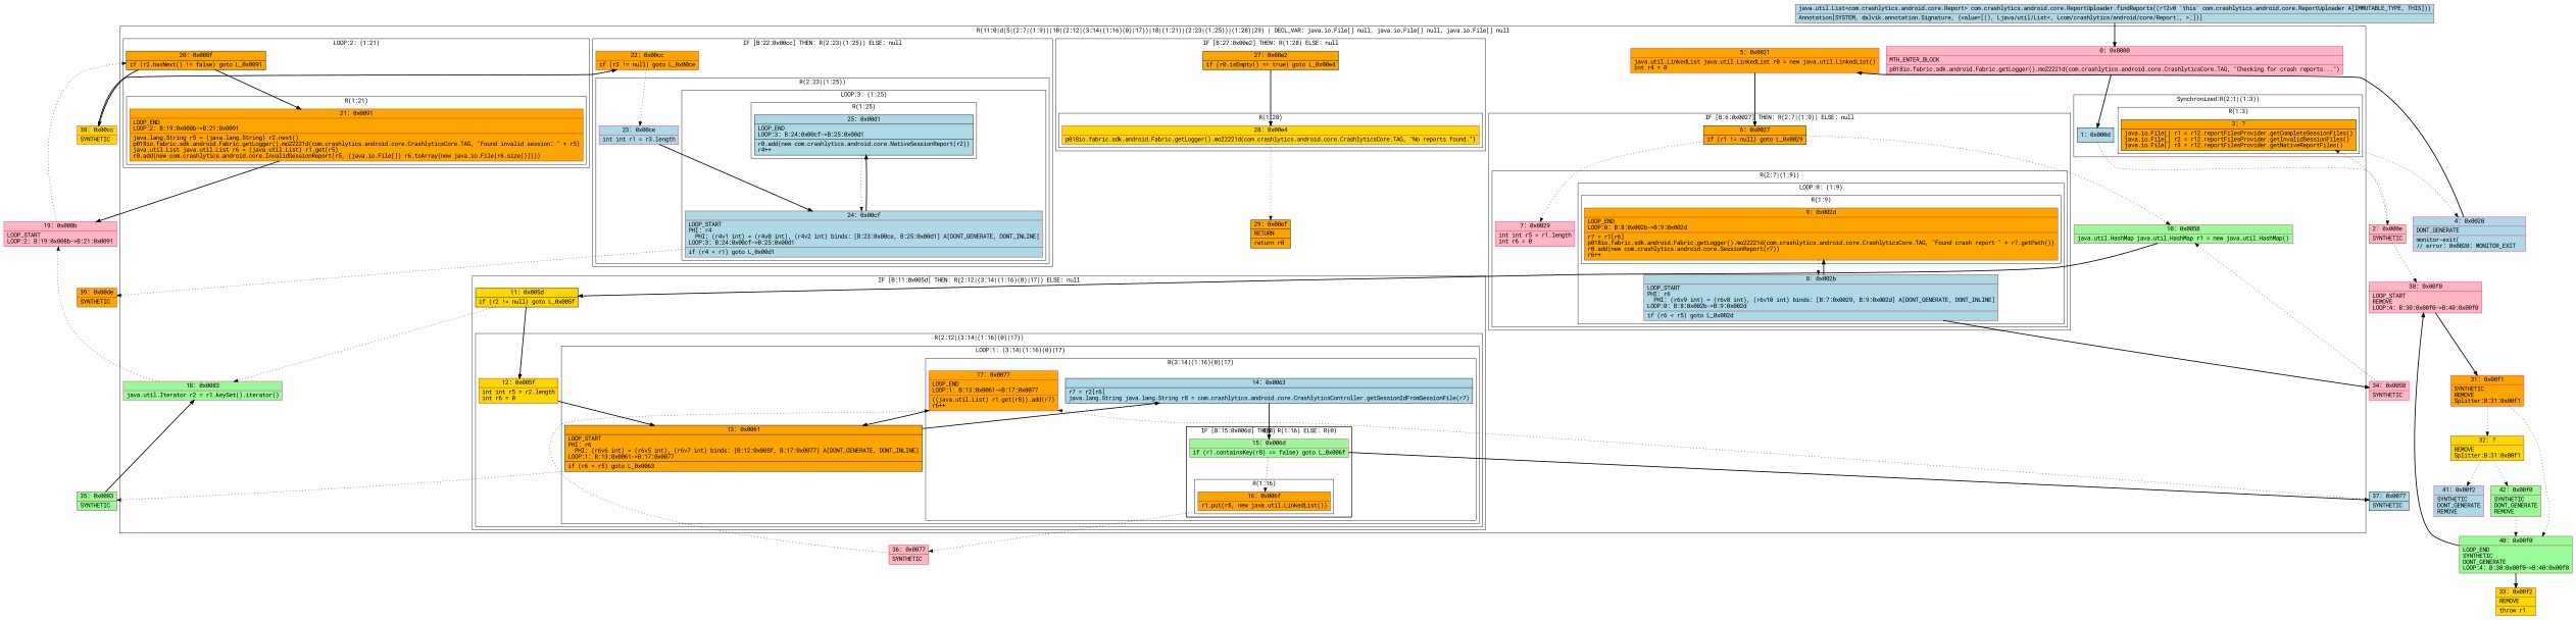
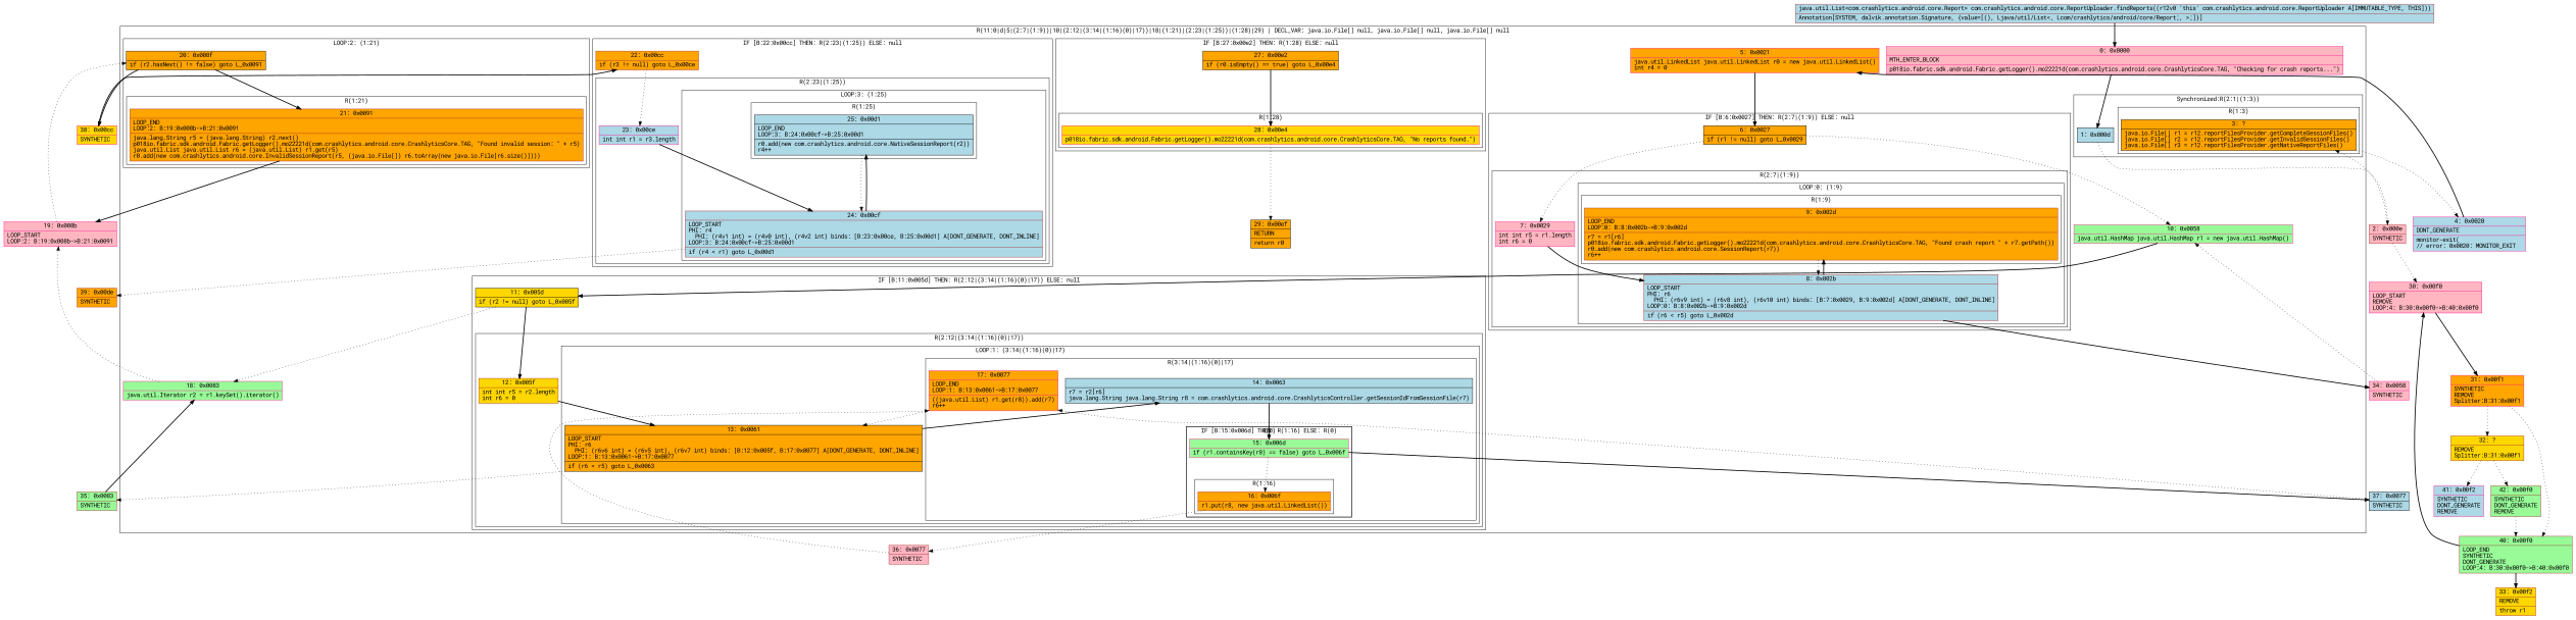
  digraph {
    fontname="Roboto Mono"
    node [color=brown fillcolor=orange fontname="Roboto Mono" shape=record style=filled]
    edge [fontname="Roboto Mono" style=dotted]
    n1 [color=black label="{3\:\ ?|java.io.File[] r1 = r12.reportFilesProvider.getCompleteSessionFiles()\ljava.io.File[] r2 = r12.reportFilesProvider.getInvalidSessionFiles()\ljava.io.File[] r3 = r12.reportFilesProvider.getNativeReportFiles()\l}"]
    n2 [color=black fillcolor=lightblue label="{1\:\ 0x000d}"]
    n3 [label="{9\:\ 0x002d|LOOP_END\lLOOP:0: B:8:0x002b\-\>B:9:0x002d\l|r7 = r1[r6]\lp018io.fabric.sdk.android.Fabric.getLogger().mo22221d(com.crashlytics.android.core.CrashlyticsCore.TAG, \"Found crash report \" + r7.getPath())\lr0.add(new com.crashlytics.android.core.SessionReport(r7))\lr6++\l}"]
    n4 [fillcolor=lightblue label="{8\:\ 0x002b|LOOP_START\lPHI: r6 \l  PHI: (r6v9 int) = (r6v8 int), (r6v10 int) binds: [B:7:0x0029, B:9:0x002d] A[DONT_GENERATE, DONT_INLINE]\lLOOP:0: B:8:0x002b\-\>B:9:0x002d\l|if (r6 \< r5) goto L_0x002d\l}"]
    n5 [color=deeppink fillcolor=lightpink label="{7\:\ 0x0029|int int r5 = r1.length\lint r6 = 0\l}"]
    n6 [color=black label="{6\:\ 0x0027|if (r1 != null) goto L_0x0029\l}"]
    n7 [label="{16\:\ 0x006f|r1.put(r8, new java.util.LinkedList())\l}"]
    n8 [color=deeppink fillcolor=palegreen label="{15\:\ 0x006d|if (r1.containsKey(r8) == false) goto L_0x006f\l}"]
    n9 [color=black fillcolor=lightblue label="{14\:\ 0x0063|r7 = r2[r6]\ljava.lang.String java.lang.String r8 = com.crashlytics.android.core.CrashlyticsController.getSessionIdFromSessionFile(r7)\l}"]
    n10 [color=deeppink label="{17\:\ 0x0077|LOOP_END\lLOOP:1: B:13:0x0061\-\>B:17:0x0077\l|((java.util.List) r1.get(r8)).add(r7)\lr6++\l}"]
    n11 [color=black label="{13\:\ 0x0061|LOOP_START\lPHI: r6 \l  PHI: (r6v6 int) = (r6v5 int), (r6v7 int) binds: [B:12:0x005f, B:17:0x0077] A[DONT_GENERATE, DONT_INLINE]\lLOOP:1: B:13:0x0061\-\>B:17:0x0077\l|if (r6 \< r5) goto L_0x0063\l}"]
    n12 [fillcolor=gold label="{12\:\ 0x005f|int int r5 = r2.length\lint r6 = 0\l}"]
    n13 [color=black fillcolor=gold label="{11\:\ 0x005d|if (r2 != null) goto L_0x005f\l}"]
    n14 [label="{21\:\ 0x0091|LOOP_END\lLOOP:2: B:19:0x008b\-\>B:21:0x0091\l|java.lang.String r5 = (java.lang.String) r2.next()\lp018io.fabric.sdk.android.Fabric.getLogger().mo22221d(com.crashlytics.android.core.CrashlyticsCore.TAG, \"Found invalid session: \" + r5)\ljava.util.List java.util.List r6 = (java.util.List) r1.get(r5)\lr0.add(new com.crashlytics.android.core.InvalidSessionReport(r5, (java.io.File[]) r6.toArray(new java.io.File[r6.size()])))\l}"]
    n15 [color=black label="{20\:\ 0x008f|if (r2.hasNext() != false) goto L_0x0091\l}"]
    n16 [color=black fillcolor=lightblue label="{25\:\ 0x00d1|LOOP_END\lLOOP:3: B:24:0x00cf\-\>B:25:0x00d1\l|r0.add(new com.crashlytics.android.core.NativeSessionReport(r2))\lr4++\l}"]
    n17 [fillcolor=lightblue label="{24\:\ 0x00cf|LOOP_START\lPHI: r4 \l  PHI: (r4v1 int) = (r4v0 int), (r4v2 int) binds: [B:23:0x00ce, B:25:0x00d1] A[DONT_GENERATE, DONT_INLINE]\lLOOP:3: B:24:0x00cf\-\>B:25:0x00d1\l|if (r4 \< r1) goto L_0x00d1\l}"]
    n18 [color=deeppink fillcolor=lightblue label="{23\:\ 0x00ce|int int r1 = r3.length\l}"]
    n19 [label="{22\:\ 0x00cc|if (r3 != null) goto L_0x00ce\l}"]
    n20 [color=deeppink fillcolor=gold label="{28\:\ 0x00e4|p018io.fabric.sdk.android.Fabric.getLogger().mo22221d(com.crashlytics.android.core.CrashlyticsCore.TAG, \"No reports found.\")\l}"]
    n21 [color=black label="{27\:\ 0x00e2|if (r0.isEmpty() == true) goto L_0x00e4\l}"]
    n22 [color=deeppink fillcolor=lightpink label="{0\:\ 0x0000|MTH_ENTER_BLOCK\l|p018io.fabric.sdk.android.Fabric.getLogger().mo22221d(com.crashlytics.android.core.CrashlyticsCore.TAG, \"Checking for crash reports...\")\l}"]
    n23 [color=deeppink label="{5\:\ 0x0021|java.util.LinkedList java.util.LinkedList r0 = new java.util.LinkedList()\lint r4 = 0\l}"]
    n24 [color=deeppink fillcolor=palegreen label="{10\:\ 0x0058|java.util.HashMap java.util.HashMap r1 = new java.util.HashMap()\l}"]
    n25 [color=deeppink fillcolor=palegreen label="{18\:\ 0x0083|java.util.Iterator r2 = r1.keySet().iterator()\l}"]
    n26 [color=black label="{29\:\ 0x00ef|RETURN\l|return r0\l}"]
    n27 [color=deeppink fillcolor=lightblue label="{4\:\ 0x0020|DONT_GENERATE\l|monitor\-exit(\l\/\/ error: 0x0020: MONITOR_EXIT  \l}"]
    n28 [fillcolor=lightpink label="{2\:\ 0x000e|SYNTHETIC\l}"]
    n29 [color=deeppink fillcolor=lightpink label="{34\:\ 0x0058|SYNTHETIC\l}"]
    n30 [fillcolor=lightpink label="{36\:\ 0x0077|SYNTHETIC\l}"]
    n31 [color=black fillcolor=lightblue label="{37\:\ 0x0077|SYNTHETIC\l}"]
    n32 [fillcolor=palegreen label="{35\:\ 0x0083|SYNTHETIC\l}"]
    n33 [color=deeppink fillcolor=lightpink label="{19\:\ 0x008b|LOOP_START\lLOOP:2: B:19:0x008b\-\>B:21:0x0091\l}"]
    n34 [color=deeppink fillcolor=gold label="{38\:\ 0x00cc|SYNTHETIC\l}"]
    n35 [label="{39\:\ 0x00de|SYNTHETIC\l}"]
    n36 [color=deeppink fillcolor=lightpink label="{30\:\ 0x00f0|LOOP_START\lREMOVE\lLOOP:4: B:30:0x00f0\-\>B:40:0x00f0\l}"]
    n37 [color=deeppink label="{31\:\ 0x00f1|SYNTHETIC\lREMOVE\lSplitter:B:31:0x00f1\l}"]
    n38 [fillcolor=gold label="{32\:\ ?|REMOVE\lSplitter:B:31:0x00f1\l}"]
    n39 [fillcolor=palegreen label="{40\:\ 0x00f0|LOOP_END\lSYNTHETIC\lDONT_GENERATE\lLOOP:4: B:30:0x00f0\-\>B:40:0x00f0\l}"]
    n40 [color=deeppink fillcolor=lightblue label="{41\:\ 0x00f2|SYNTHETIC\lDONT_GENERATE\lREMOVE\l}"]
    n41 [fillcolor=palegreen label="{42\:\ 0x00f0|SYNTHETIC\lDONT_GENERATE\lREMOVE\l}"]
    n42 [fillcolor=gold label="{33\:\ 0x00f2|REMOVE\l|throw r1\l}"]
    n43 [fillcolor=lightblue label="{java.util.List\<com.crashlytics.android.core.Report\> com.crashlytics.android.core.ReportUploader.findReports((r12v0 'this' com.crashlytics.android.core.ReportUploader A[IMMUTABLE_TYPE, THIS]))  | Annotation[SYSTEM, dalvik.annotation.Signature, \{value=[(), Ljava\/util\/List\<, Lcom\/crashlytics\/android\/core\/Report;, \>;]\}]\l}"]
    subgraph cluster_1 {
      label="R(11:0|d|5|(2:7|(1:9))|10|(2:12|(3:14|(1:16)(0)|17))|18|(1:21)|(2:23|(1:25))|(1:28)|29) | DECL_VAR: java.io.File[] null, java.io.File[] null, java.io.File[] null\l"
      n22
      n23
      n24
      n25
      n26
      subgraph cluster_2 {
        label="Synchronized:R(2:1|(1:3))"
        n2
        subgraph cluster_3 {
          label="R(1:3)"
          n1
        }
      }
      subgraph cluster_4 {
        label="IF [B:6:0x0027] THEN: R(2:7|(1:9)) ELSE: null"
        n6
        subgraph cluster_5 {
          label="R(2:7|(1:9))"
          n5
          subgraph cluster_6 {
            label="LOOP:0: (1:9)"
            n4
            subgraph cluster_7 {
              label="R(1:9)"
              n3
            }
          }
        }
      }
      subgraph cluster_8 {
        label="IF [B:11:0x005d] THEN: R(2:12|(3:14|(1:16)(0)|17)) ELSE: null"
        n13
        subgraph cluster_9 {
          label="R(2:12|(3:14|(1:16)(0)|17))"
          n12
          subgraph cluster_10 {
            label="LOOP:1: (3:14|(1:16)(0)|17)"
            n11
            subgraph cluster_11 {
              label="R(3:14|(1:16)(0)|17)"
              n9
              n10
              subgraph cluster_12 {
                label="IF [B:15:0x006d] THEN: R(1:16) ELSE: R(0)"
                n8
                subgraph cluster_13 {
                  label="R(1:16)"
                  n7
                }
                subgraph cluster_14 {
                  label="R(0)"
                }
              }
            }
          }
        }
      }
      subgraph cluster_15 {
        label="LOOP:2: (1:21)"
        n15
        subgraph cluster_16 {
          label="R(1:21)"
          n14
        }
      }
      subgraph cluster_17 {
        label="IF [B:22:0x00cc] THEN: R(2:23|(1:25)) ELSE: null"
        n19
        subgraph cluster_18 {
          label="R(2:23|(1:25))"
          n18
          subgraph cluster_19 {
            label="LOOP:3: (1:25)"
            n17
            subgraph cluster_20 {
              label="R(1:25)"
              n16
            }
          }
        }
      }
      subgraph cluster_21 {
        label="IF [B:27:0x00e2] THEN: R(1:28) ELSE: null"
        n21
        subgraph cluster_22 {
          label="R(1:28)"
          n20
        }
      }
    }
    n1 -> n27
    n2 -> n28
    n3 -> n4
    n4 -> n3 [style=bold]
    n4 -> n29 [style=bold]
+   n5 -> n4 [style=bold]
    n6 -> n5
    n6 -> n24
    n7 -> n30
    n8 -> n7
    n8 -> n31 [style=bold]
    n9 -> n8 [style=bold]
-   n10 -> n11 [style=bold]
+   n10 -> n11
    n11 -> n9 [style=bold]
    n11 -> n32
    n12 -> n11 [style=bold]
    n13 -> n12 [style=bold]
    n13 -> n25
    n14 -> n33 [style=bold]
    n15 -> n14 [style=bold]
    n15 -> n34 [style=bold]
    n16 -> n17
    n17 -> n16 [style=bold]
    n17 -> n35
    n18 -> n17 [style=bold]
    n19 -> n18
    n20 -> n26
    n21 -> n20 [style=bold]
    n22 -> n2 [style=bold]
    n23 -> n6 [style=bold]
    n24 -> n13 [style=bold]
    n25 -> n33
    n27 -> n23 [style=bold]
    n28 -> n1
    n28 -> n36
    n29 -> n24
    n30 -> n10
    n31 -> n10
    n32 -> n25 [style=bold]
    n33 -> n15
    n34 -> n19 [style=bold]
    n36 -> n37 [style=bold]
    n37 -> n38
    n37 -> n39
    n38 -> n40
    n38 -> n41
    n39 -> n36 [style=bold]
    n39 -> n42 [style=bold]
    n41 -> n39
    n43 -> n22 [style=bold]
  }
